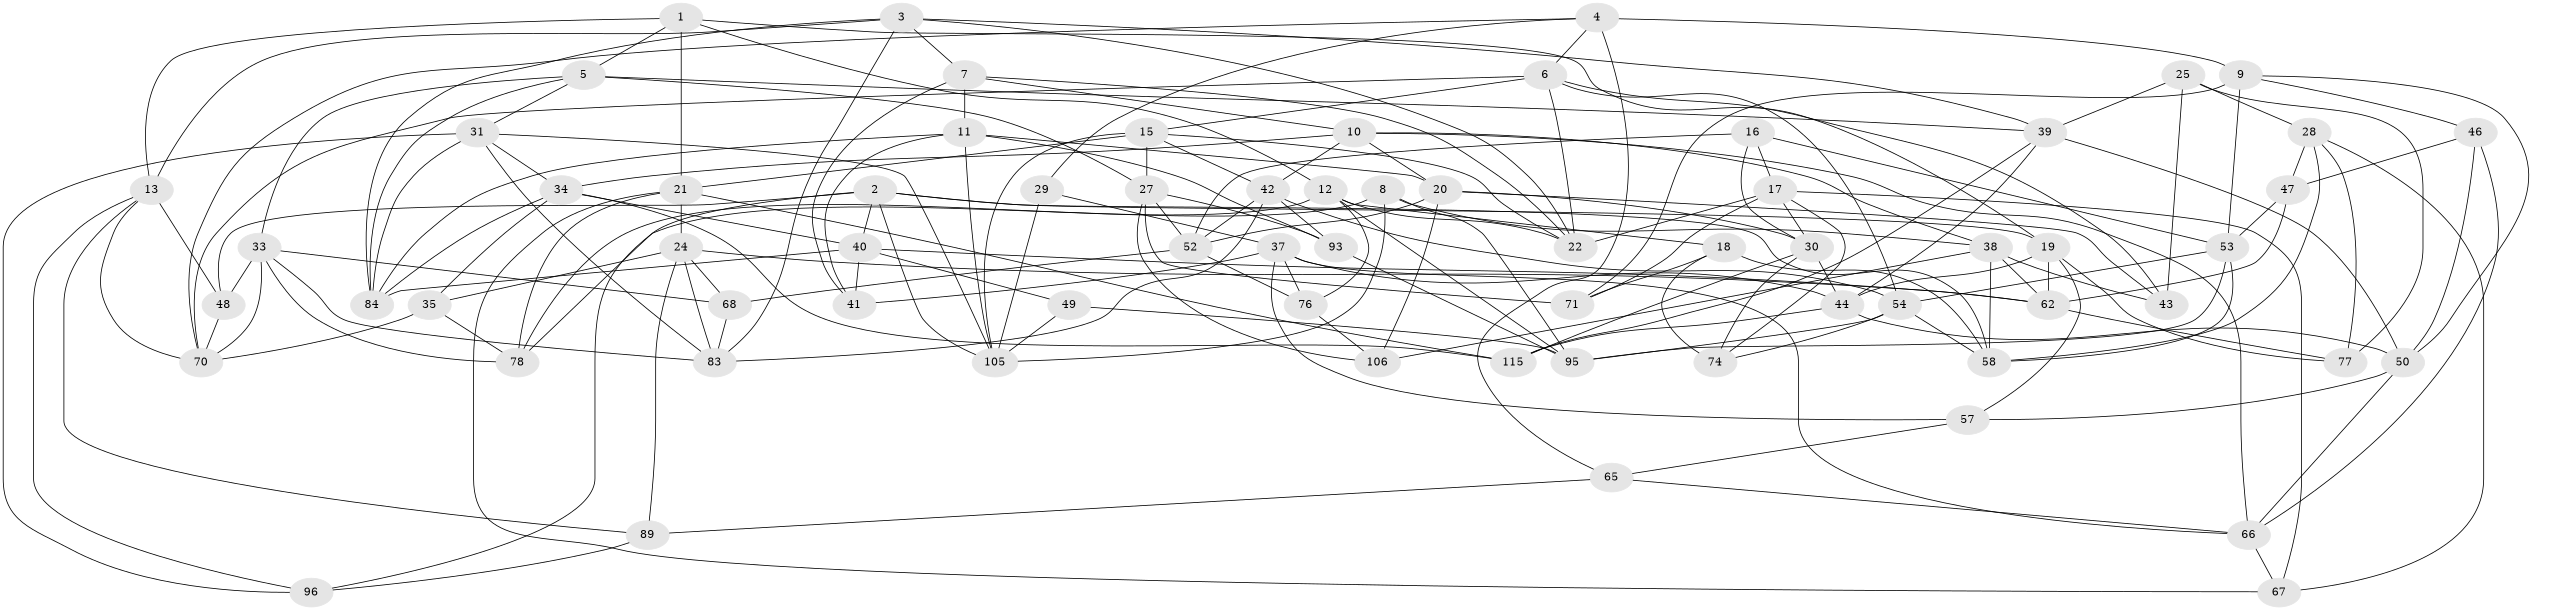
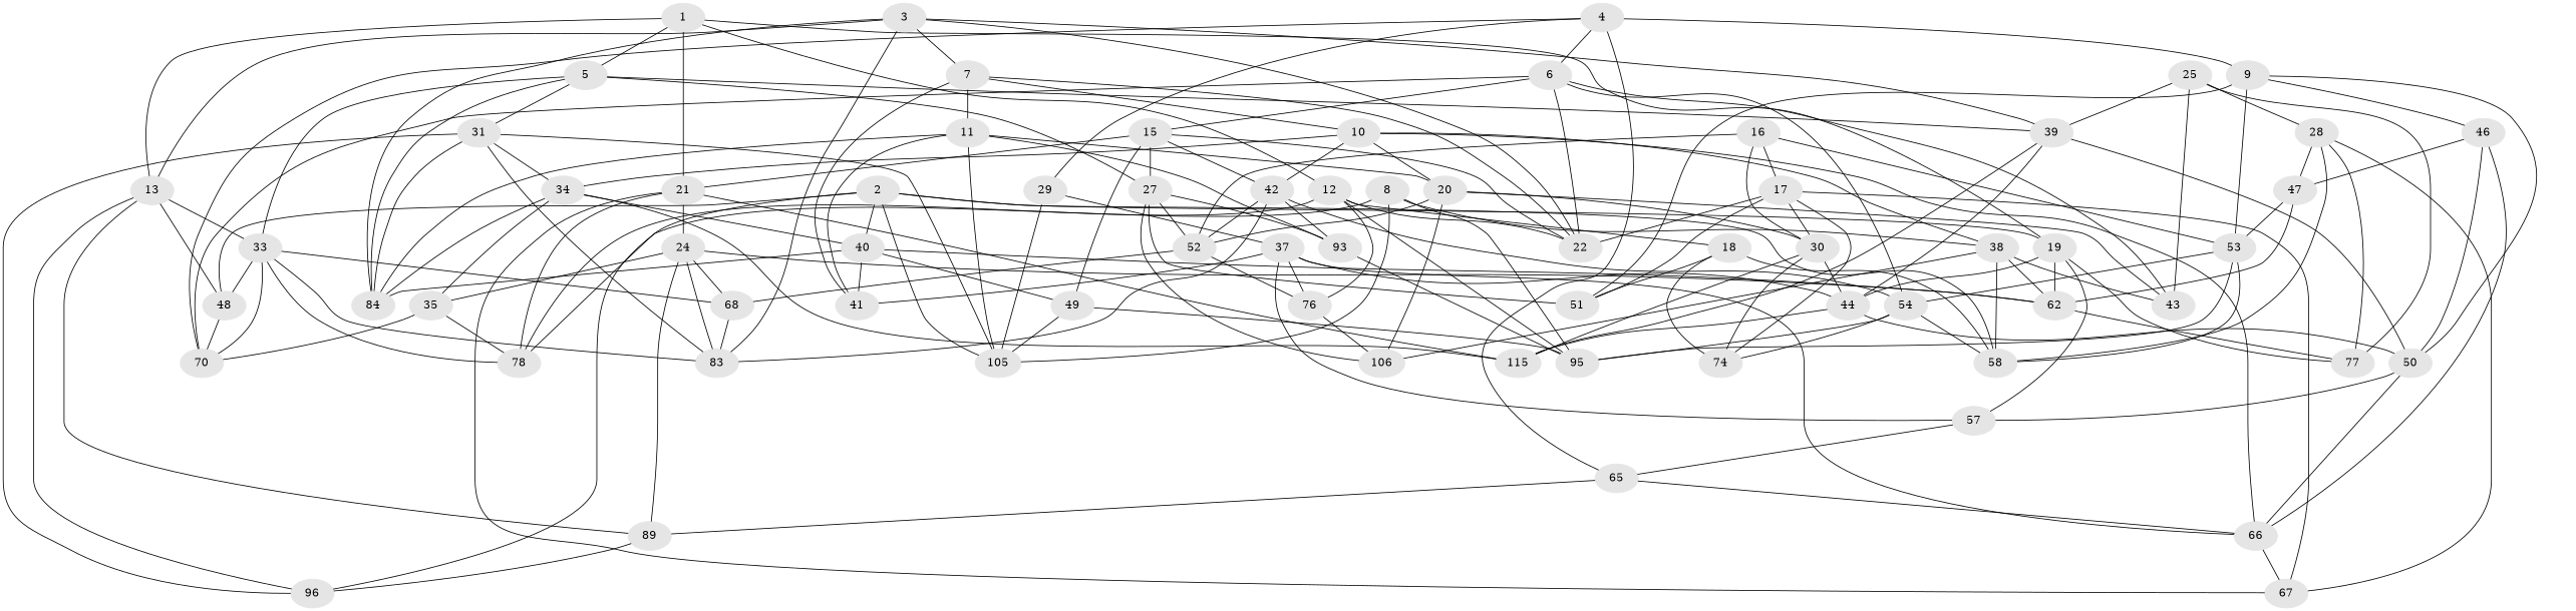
  graph {
    node [color=gray90 style=filled]
    1 [super="+32"]
    5 [super="+73"]
    12 [super="+88"]
    13 [super="+101"]
    19 [super="+109"]
    21 [super="+60"]
    39 [super="+97"]
    84 [super="+111"]
    27 [super="+87"]
    31 [super="+91"]
    33 [super="+107"]
    10 [super="+103"]
    38 [super="+56"]
    20 [super="+94"]
    34 [super="+59"]
    42 [super="+86"]
    66 [super="+81"]
    22 [super="+80"]
    78 [super="+99"]
    95 [super="+114"]
    18
    76
    48
    96
    70 [super="+98"]
    89 [super="+110"]
    44 [super="+55"]
    57
    62 [super="+102"]
    77
    67
    24 [super="+51"]
    115
    2 [super="+61"]
    40 [super="+113"]
    58 [super="+75"]
    105 [super="+108"]
    41
    49
    3 [super="+26"]
    7
    83 [super="+112"]
    11 [super="+14"]
    50 [super="+104"]
    4 [super="+63"]
    6 [super="+23"]
    9 [super="+85"]
    29
    65
    15 [super="+82"]
    43
    54 [super="+92"]
    46
    53 [super="+79"]
-   71
+   71 [label=51]
    37 [super="+45"]
    93
    52 [super="+90"]
    106
    68
    74
    8
    47
    30 [super="+72"]
    35
    17 [super="+69"]
    16
    25 [super="+36"]
    28 [super="+64"]
    1 -- 5
    1 -- 12
    1 -- 13
    1 -- 19
    1 -- 21
    5 -- 39
    5 -- 84
    5 -- 27
    5 -- 31
    5 -- 33
    12 -- 22
    12 -- 78
    12 -- 95
    12 -- 18
    12 -- 76
    13 -- 48
    13 -- 96
-   13 -- 70
+   13 -- 33
    13 -- 89
    19 -- 44
    19 -- 57
    19 -- 62
    19 -- 77
    21 -- 78
    21 -- 67
    21 -- 24
    21 -- 115
    39 -- 44
    39 -- 115
    39 -- 50
    27 -- 71
    27 -- 93
    27 -- 52
    27 -- 106
    31 -- 84
    31 -- 34
    31 -- 96
    31 -- 105
    31 -- 83
    33 -- 78
    33 -- 48
    33 -- 70
    33 -- 83
    33 -- 68
    10 -- 38
    10 -- 20
    10 -- 34
    10 -- 42
    10 -- 66
    38 -- 62
    38 -- 58
    38 -- 43
    38 -- 106
    20 -- 43
    20 -- 52
    20 -- 106
    20 -- 30
    34 -- 84
    34 -- 115
    34 -- 40
    34 -- 35
    42 -- 83
    42 -- 54
    42 -- 93
    42 -- 52
    66 -- 67
    18 -- 58
    18 -- 71
    18 -- 74
    76 -- 106
    48 -- 70
    89 -- 96
    44 -- 115
    44 -- 50
    57 -- 65
    62 -- 77
    24 -- 89
    24 -- 62
    24 -- 83
    24 -- 68
    24 -- 35
    2 -- 19
    2 -- 48
    2 -- 96
    2 -- 40
    2 -- 58
    2 -- 105
    40 -- 84
    40 -- 62
    40 -- 41
    40 -- 49
    49 -- 95
    49 -- 105
    3 -- 13
    3 -- 39
    3 -- 84
    3 -- 22
    3 -- 7
    3 -- 83
    7 -- 10
    7 -- 22
    7 -- 41
    7 -- 11
    11 -- 84
    11 -- 20
    11 -- 105
    11 -- 41
    11 -- 93
    50 -- 66
    50 -- 57
    4 -- 70
    4 -- 6
    4 -- 9 [weight=2]
    4 -- 29
    4 -- 65
    6 -- 22
    6 -- 70
    6 -- 15
    6 -- 43
    6 -- 54
    9 -- 50
    9 -- 46
    9 -- 53
    9 -- 71
    29 -- 105
    29 -- 37
    65 -- 66
    65 -- 89
    15 -- 21
    15 -- 27
    15 -- 42
    15 -- 22
-   15 -- 105
+   15 -- 49
    54 -- 95
    54 -- 58
    54 -- 74
    46 -- 66
    46 -- 50
    46 -- 47
    53 -- 95
    53 -- 58
    53 -- 54
    37 -- 66
    37 -- 76
    37 -- 44
    37 -- 57
    37 -- 41
    93 -- 95
    52 -- 76
    52 -- 68
    68 -- 83
    8 -- 38
    8 -- 78
    8 -- 95
    8 -- 105
    47 -- 62
    47 -- 53
    30 -- 44
    30 -- 115
    30 -- 74
    35 -- 78
    35 -- 70
    17 -- 22
    17 -- 67
    17 -- 71
    17 -- 74
    17 -- 30
    16 -- 53
    16 -- 52
    16 -- 30
    16 -- 17
    25 -- 39
    25 -- 77
    25 -- 43
    25 -- 28 [weight=2]
    28 -- 77
    28 -- 67
    28 -- 58
    28 -- 47
  }
